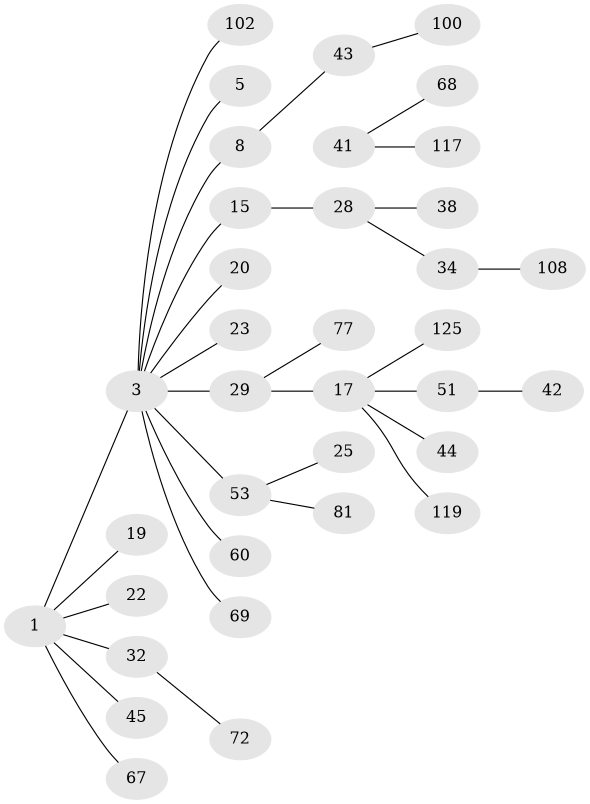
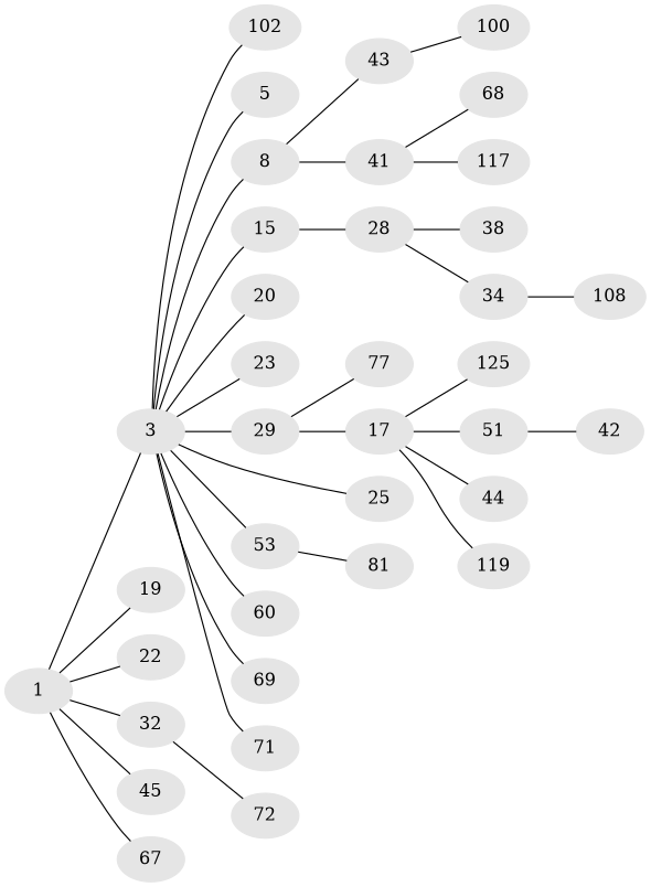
  graph {
    rankdir=LR
    node [color=gray90 style=filled]
    1 [super="+2+87+96"]
    3 [super="+4+7+65+11+13+6+37"]
    19 [super="+114+48"]
    22 [super="+79+24"]
    32 [super="+64+80+39"]
    45 [super="+126"]
    67 [super="+112"]
    5 [super="+70+12"]
    8 [super="+92"]
    15
    20 [super="+30"]
    23
    25 [super="+46"]
    29 [super="+110+52+55+36"]
    53 [super="+58"]
    60
    69
+   71
    102
    72
    41 [super="+47+49"]
    43 [super="+104"]
    28 [super="+33"]
    17 [super="+61+83"]
    n25 [label=51 super="+35"]
    44
    119
    125
    77
    81
    68
    117
    100
    34 [super="+76+66+94+82"]
    38 [super="+101+116+115+40"]
    42 [super="+63"]
    108
    1 -- 3
    1 -- 19
    1 -- 22
    1 -- 32
    1 -- 45
    1 -- 67
    3 -- 5
    3 -- 8
    3 -- 15
    3 -- 20
    3 -- 23
-   53 -- 25
+   3 -- 25
    3 -- 29
    3 -- 53
    3 -- 60
    3 -- 69
+   3 -- 71
    3 -- 102
    32 -- 72
+   8 -- 41
    8 -- 43
    15 -- 28
    29 -- 17
    29 -- 77
    53 -- 81
    41 -- 68
    41 -- 117
    43 -- 100
    28 -- 34
    28 -- 38
    17 -- n25
    17 -- 44
    17 -- 119
    17 -- 125
    n25 -- 42
    34 -- 108
  }
